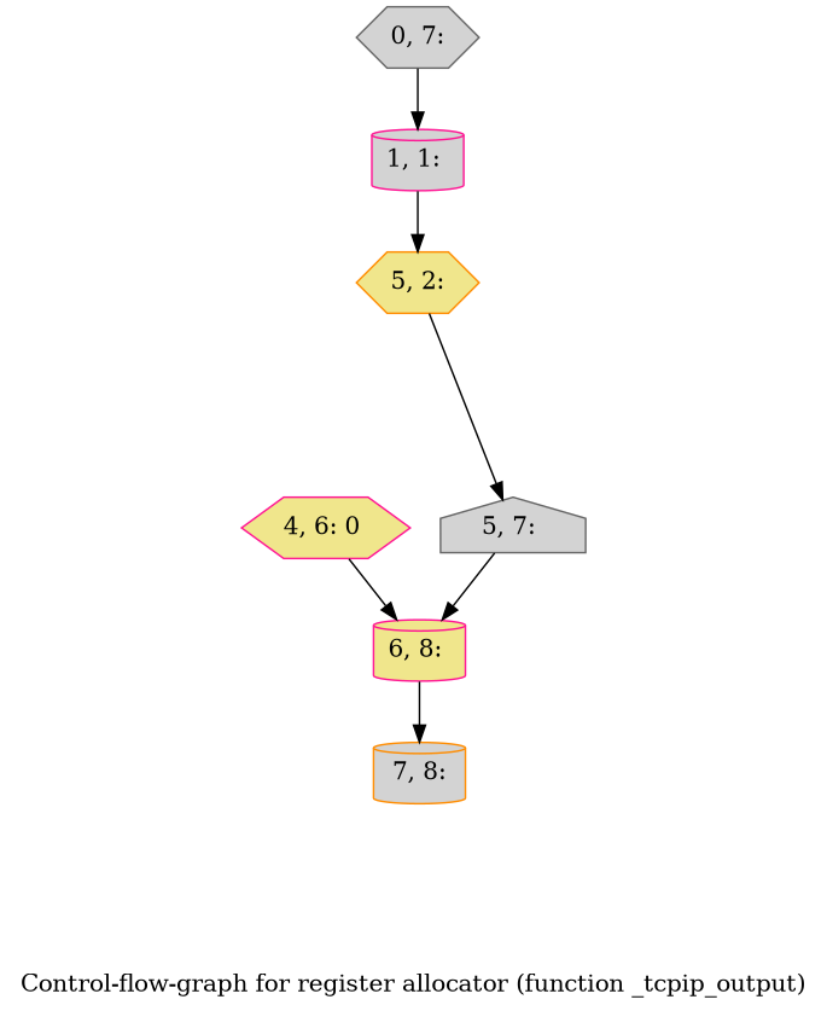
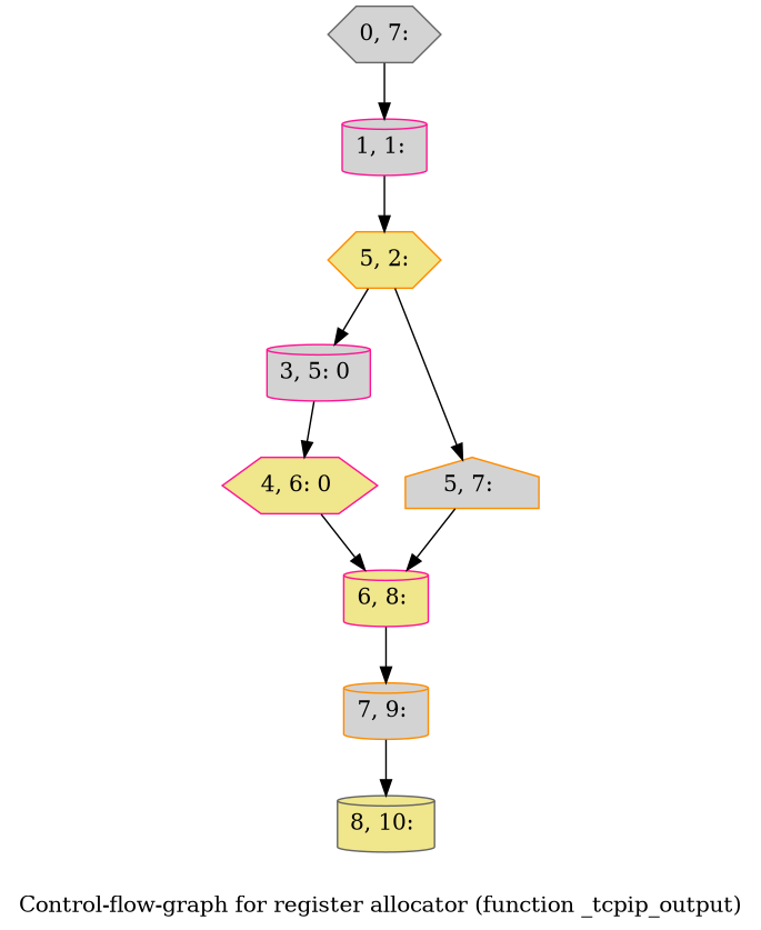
  digraph {
    label="Control-flow-graph for register allocator (function _tcpip_output)"
    node [color=deeppink fillcolor=lightgrey shape=cylinder style=filled]
    n1 [color=gray40 label="0, 7:" shape=hexagon]
    n2 [label="1, 1: "]
    n3 [color=darkorange fillcolor=khaki label="5, 2:" shape=hexagon]
-   n5 [color=gray40 label="5, 7: " shape=house]
+   n4 [label="3, 5: 0 "]
+   n5 [color=darkorange label="5, 7: " shape=house]
    n6 [fillcolor=khaki label="4, 6: 0 " shape=hexagon]
    n7 [fillcolor=khaki label="6, 8: "]
-   n8 [color=darkorange label="7, 8:"]
+   n8 [color=darkorange label="7, 9: "]
+   n9 [color=gray40 fillcolor=khaki label="8, 10: "]
    n1 -> n2
    n2 -> n3
+   n3 -> n4
    n3 -> n5
+   n4 -> n6
    n5 -> n7
    n6 -> n7
    n7 -> n8
+   n8 -> n9
  }
